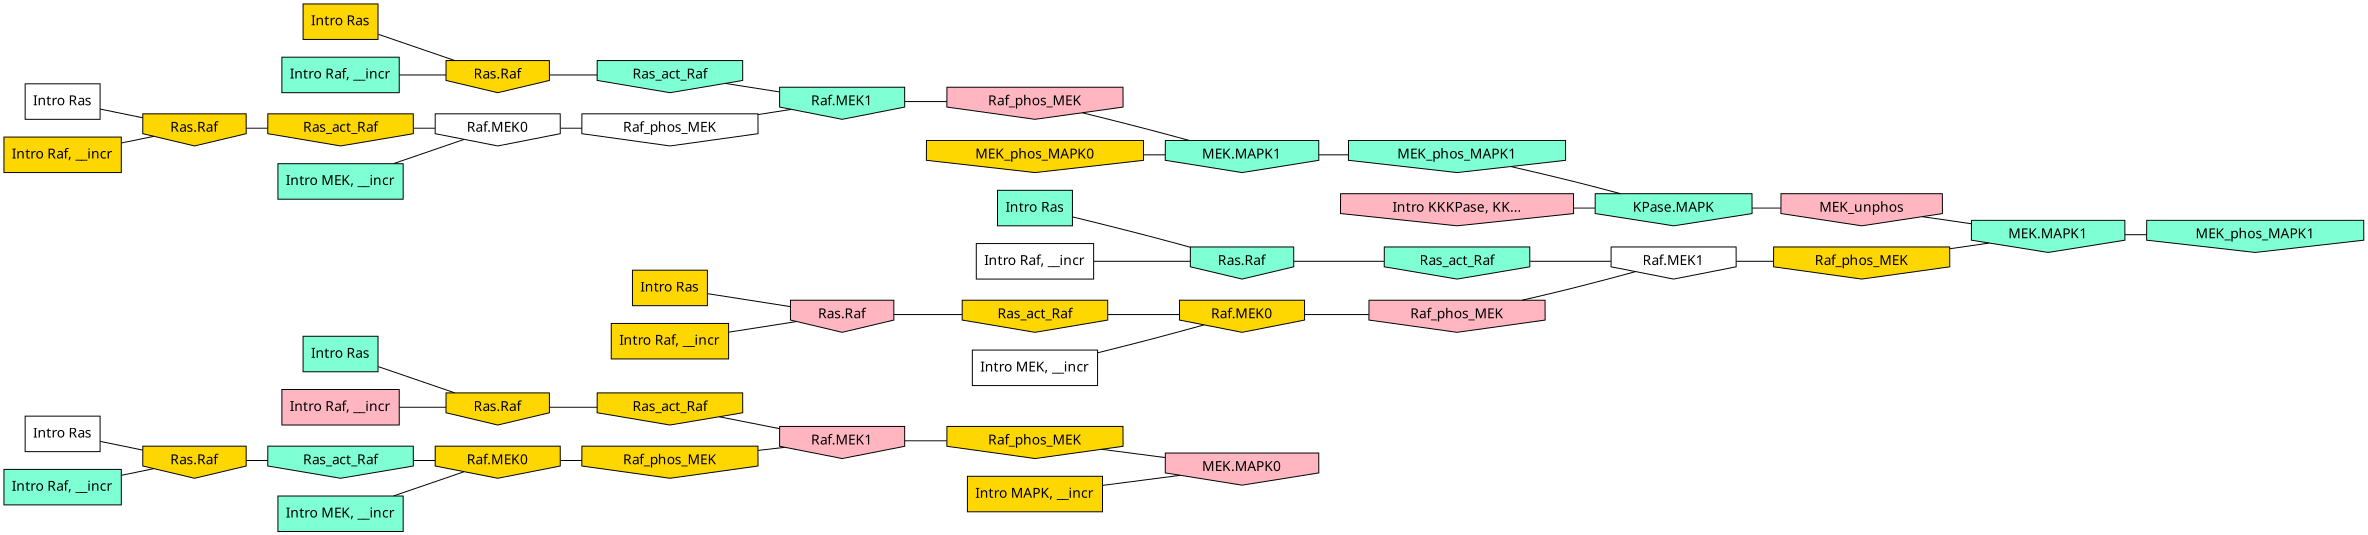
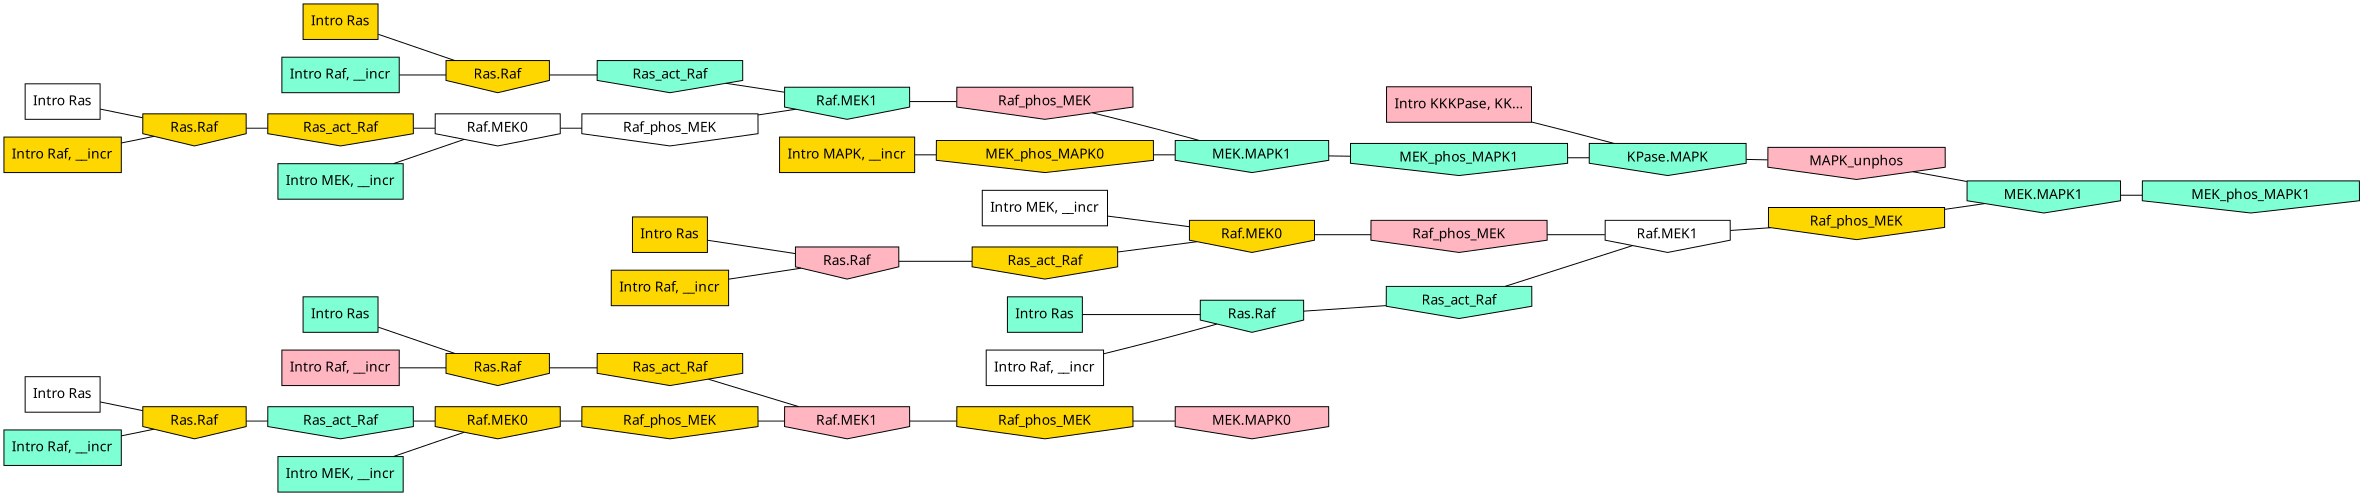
  digraph {
    rankdir=LR
    ranksep=0.30
    node [fillcolor=gold fontname="CMU Serif" shape=invhouse style=filled]
    edge [color="0.000 0.000 0.000" dir=none fontname="CMU Serif"]
    n1 [fillcolor=aquamarine label="Intro Ras" shape=rectangle]
    n2 [label="Ras.Raf"]
    n3 [label=Ras_act_Raf]
    n4 [label="Intro Ras" shape=rectangle]
    n5 [label="Ras.Raf"]
    n6 [fillcolor=aquamarine label=Ras_act_Raf]
    n7 [fillcolor=white label="Intro Ras" shape=rectangle]
    n8 [label="Ras.Raf"]
    n9 [label=Ras_act_Raf]
    n10 [label="Intro Ras" shape=rectangle]
    n11 [fillcolor=lightpink label="Ras.Raf"]
    n12 [label=Ras_act_Raf]
    n13 [fillcolor=aquamarine label="Intro Ras" shape=rectangle]
    n14 [fillcolor=aquamarine label="Ras.Raf"]
    n15 [fillcolor=aquamarine label=Ras_act_Raf]
    n16 [fillcolor=white label="Intro Ras" shape=rectangle]
    n17 [label="Ras.Raf"]
    n18 [fillcolor=aquamarine label=Ras_act_Raf]
    n19 [label="Intro Raf, __incr" shape=rectangle]
    n20 [fillcolor=aquamarine label="Intro Raf, __incr" shape=rectangle]
    n21 [fillcolor=lightpink label="Intro Raf, __incr" shape=rectangle]
    n22 [label="Intro Raf, __incr" shape=rectangle]
    n23 [fillcolor=aquamarine label="Intro Raf, __incr" shape=rectangle]
    n24 [fillcolor=white label="Intro Raf, __incr" shape=rectangle]
    n25 [fillcolor=aquamarine label="Intro MEK, __incr" shape=rectangle]
    n26 [fillcolor=white label="Raf.MEK0"]
    n27 [fillcolor=white label=Raf_phos_MEK]
    n28 [fillcolor=aquamarine label="Intro MEK, __incr" shape=rectangle]
    n29 [label="Raf.MEK0"]
    n30 [label=Raf_phos_MEK]
    n31 [fillcolor=white label="Intro MEK, __incr" shape=rectangle]
    n32 [label="Raf.MEK0"]
    n33 [fillcolor=lightpink label=Raf_phos_MEK]
    n34 [label="Intro MAPK, __incr" shape=rectangle]
    n35 [fillcolor=lightpink label="MEK.MAPK0"]
-   n36 [fillcolor=lightpink label="Intro KKKPase, KK..."]
+   n36 [fillcolor=lightpink label="Intro KKKPase, KK..." shape=rectangle]
    n37 [fillcolor=aquamarine label="KPase.MAPK"]
-   n38 [fillcolor=lightpink label=MEK_unphos]
+   n38 [fillcolor=lightpink label=MAPK_unphos]
    n39 [fillcolor=aquamarine label="Raf.MEK1"]
    n40 [fillcolor=lightpink label=Raf_phos_MEK]
    n41 [fillcolor=white label="Raf.MEK1"]
    n42 [label=Raf_phos_MEK]
    n43 [fillcolor=lightpink label="Raf.MEK1"]
    n44 [fillcolor=aquamarine label="MEK.MAPK1"]
    n45 [label=Raf_phos_MEK]
    n46 [fillcolor=aquamarine label=MEK_phos_MAPK1]
    n47 [fillcolor=aquamarine label="MEK.MAPK1"]
    n48 [label=MEK_phos_MAPK0]
    n49 [fillcolor=aquamarine label=MEK_phos_MAPK1]
    n1 -> n2
    n2 -> n3
    n3 -> n43
    n4 -> n5
    n5 -> n6
    n6 -> n39
    n7 -> n8
    n8 -> n9
    n9 -> n26
    n10 -> n11
    n11 -> n12
    n12 -> n32
    n13 -> n14
    n14 -> n15
    n15 -> n41
    n16 -> n17
    n17 -> n18
    n18 -> n29
    n19 -> n11
    n20 -> n17
    n21 -> n2
    n22 -> n8
    n23 -> n5
    n24 -> n14
    n25 -> n26
    n26 -> n27
    n27 -> n39
    n28 -> n29
    n29 -> n30
    n30 -> n43
    n31 -> n32
    n32 -> n33
    n33 -> n41
-   n34 -> n35
+   n34 -> n48
    n36 -> n37
    n37 -> n38
    n38 -> n47
    n39 -> n40
    n40 -> n44
    n41 -> n42
    n42 -> n47
    n43 -> n45
    n44 -> n46
    n45 -> n35
    n46 -> n37
    n47 -> n49
    n48 -> n44
  }
